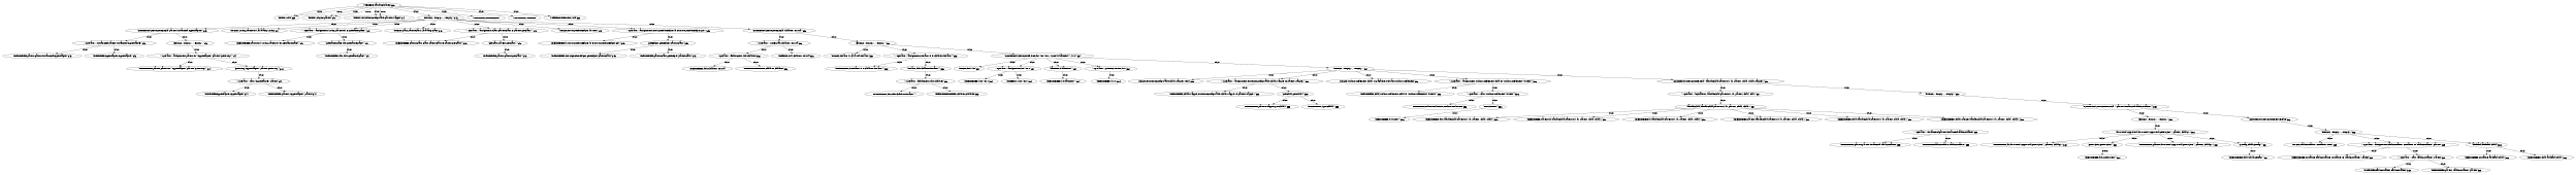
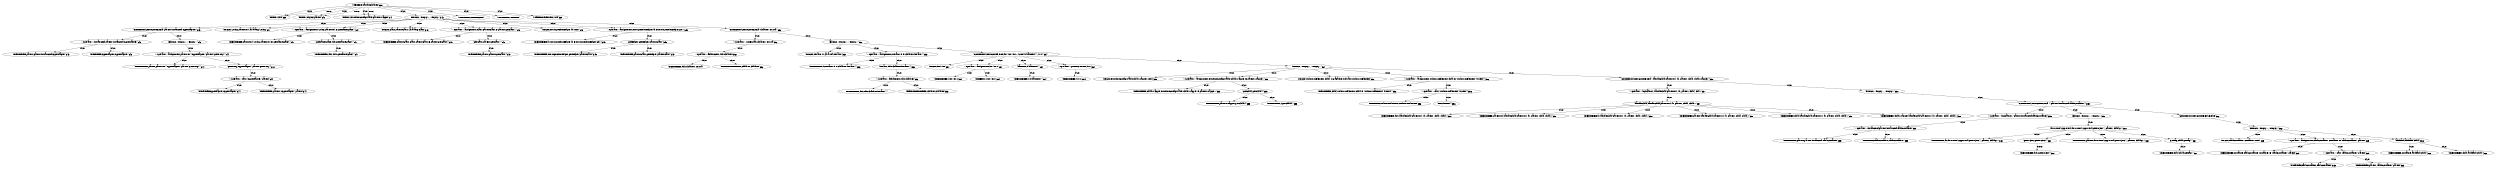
  digraph {
    n1 [label=<(METHOD,handleChildren)<SUB>339</SUB>>]
    n2 [label=<(PARAM,this)<SUB>339</SUB>>]
    n3 [label=<(PARAM,Object parent)<SUB>340</SUB>>]
    n4 [label=<(PARAM,RuntimeConfigurable parentWrapper)<SUB>341</SUB>>]
    n5 [label=<(BLOCK,&lt;empty&gt;,&lt;empty&gt;)<SUB>342</SUB>>]
    n6 [label=<(MODIFIER,PROTECTED)>]
    n7 [label=<(MODIFIER,VIRTUAL)>]
    n8 [label=<(METHOD_RETURN,void)<SUB>339</SUB>>]
    n9 [label=<(CONTROL_STRUCTURE,IF,if (parent instanceof TypeAdapter))<SUB>343</SUB>>]
    n10 [label=<(LOCAL,String parentUri: java.lang.String)<SUB>347</SUB>>]
    n11 [label=<(&lt;operator&gt;.assignment,String parentUri = getNamespace())<SUB>347</SUB>>]
    n12 [label=<(LOCAL,Class parentClass: java.lang.Class)<SUB>348</SUB>>]
    n13 [label=<(&lt;operator&gt;.assignment,Class parentClass = parent.getClass())<SUB>348</SUB>>]
    n14 [label=<(LOCAL,IntrospectionHelper ih: ANY)<SUB>349</SUB>>]
    n15 [label=<(&lt;operator&gt;.assignment,IntrospectionHelper ih = IntrospectionHelper.ge...)<SUB>349</SUB>>]
    n16 [label=<(CONTROL_STRUCTURE,IF,if (children != null))<SUB>352</SUB>>]
    n17 [label=<(&lt;operator&gt;.instanceOf,parent instanceof TypeAdapter)<SUB>343</SUB>>]
    n18 [label=<(BLOCK,&lt;empty&gt;,&lt;empty&gt;)<SUB>343</SUB>>]
    n19 [label=<(IDENTIFIER,parentUri,String parentUri = getNamespace())<SUB>547</SUB>>]
    n20 [label=<(getNamespace,this.getNamespace())<SUB>347</SUB>>]
    n21 [label=<(IDENTIFIER,parentClass,Class parentClass = parent.getClass())<SUB>348</SUB>>]
    n22 [label=<(getClass,parent.getClass())<SUB>348</SUB>>]
    n23 [label=<(IDENTIFIER,ih,IntrospectionHelper ih = IntrospectionHelper.ge...)<SUB>349</SUB>>]
    n24 [label=<(getHelper,getHelper(parentClass))<SUB>349</SUB>>]
    n25 [label=<(&lt;operator&gt;.notEquals,children != null)<SUB>352</SUB>>]
    n26 [label=<(BLOCK,&lt;empty&gt;,&lt;empty&gt;)<SUB>352</SUB>>]
    n27 [label=<(IDENTIFIER,parent,parent instanceof TypeAdapter)<SUB>343</SUB>>]
    n28 [label=<(TYPE_REF,TypeAdapter,TypeAdapter)<SUB>343</SUB>>]
    n29 [label=<(&lt;operator&gt;.assignment,parent = ((TypeAdapter) parent).getProxy())<SUB>344</SUB>>]
    n30 [label=<(IDENTIFIER,parent,parent = ((TypeAdapter) parent).getProxy())<SUB>344</SUB>>]
    n31 [label=<(getProxy,(TypeAdapter) parent.getProxy())<SUB>342</SUB>>]
    n32 [label=<(&lt;operator&gt;.cast,(TypeAdapter) parent)<SUB>344</SUB>>]
    n33 [label=<(TYPE_REF,TypeAdapter,TypeAdapter)<SUB>344</SUB>>]
    n34 [label=<(IDENTIFIER,parent,(TypeAdapter) parent)<SUB>344</SUB>>]
    n35 [label=<(IDENTIFIER,this,this.getNamespace())<SUB>347</SUB>>]
    n36 [label=<(IDENTIFIER,parent,parent.getClass())<SUB>348</SUB>>]
    n37 [label=<(IDENTIFIER,IntrospectionHelper,getHelper(parentClass))<SUB>349</SUB>>]
    n38 [label=<(IDENTIFIER,parentClass,getHelper(parentClass))<SUB>349</SUB>>]
    n39 [label=<(&lt;operator&gt;.fieldAccess,this.children)<SUB>352</SUB>>]
-   n40 [label=<(LITERAL,null,children != null)<SUB>352</SUB>>]
    n41 [label=<(LOCAL,Iterator it: java.util.Iterator)<SUB>353</SUB>>]
    n42 [label=<(&lt;operator&gt;.assignment,Iterator it = children.iterator())<SUB>353</SUB>>]
    n43 [label=<(CONTROL_STRUCTURE,FOR,for (int i = 0; Some(it.hasNext()); i++))<SUB>354</SUB>>]
    n44 [label=<(IDENTIFIER,this,children != null)>]
    n45 [label=<(FIELD_IDENTIFIER,children,children)<SUB>352</SUB>>]
    n46 [label=<(IDENTIFIER,it,Iterator it = children.iterator())<SUB>353</SUB>>]
    n47 [label=<(iterator,this.children.iterator())<SUB>353</SUB>>]
    n48 [label=<(LOCAL,int i: int)<SUB>354</SUB>>]
    n49 [label=<(&lt;operator&gt;.assignment,int i = 0)<SUB>354</SUB>>]
    n50 [label=<(hasNext,it.hasNext())<SUB>354</SUB>>]
    n51 [label=<(&lt;operator&gt;.postIncrement,i++)<SUB>354</SUB>>]
    n52 [label=<(BLOCK,&lt;empty&gt;,&lt;empty&gt;)<SUB>354</SUB>>]
    n53 [label=<(&lt;operator&gt;.fieldAccess,this.children)<SUB>353</SUB>>]
    n54 [label=<(IDENTIFIER,this,this.children.iterator())>]
    n55 [label=<(FIELD_IDENTIFIER,children,children)<SUB>353</SUB>>]
    n56 [label=<(IDENTIFIER,i,int i = 0)<SUB>354</SUB>>]
    n57 [label=<(LITERAL,0,int i = 0)<SUB>354</SUB>>]
    n58 [label=<(IDENTIFIER,it,it.hasNext())<SUB>354</SUB>>]
    n59 [label=<(IDENTIFIER,i,i++)<SUB>354</SUB>>]
    n60 [label=<(LOCAL,RuntimeConfigurable childWrapper: ANY)<SUB>355</SUB>>]
    n61 [label=<(&lt;operator&gt;.assignment,RuntimeConfigurable childWrapper = parentWrappe...)<SUB>355</SUB>>]
    n62 [label=<(LOCAL,UnknownElement child: org.apache.tools.ant.UnknownElement)<SUB>356</SUB>>]
    n63 [label=<(&lt;operator&gt;.assignment,UnknownElement child = (UnknownElement) it.next())<SUB>356</SUB>>]
    n64 [label=<(CONTROL_STRUCTURE,IF,if (!handleChild(parentUri, ih, parent, child, childWrapper)))<SUB>357</SUB>>]
    n65 [label=<(IDENTIFIER,childWrapper,RuntimeConfigurable childWrapper = parentWrappe...)<SUB>355</SUB>>]
    n66 [label=<(getChild,getChild(i))<SUB>355</SUB>>]
    n67 [label=<(IDENTIFIER,child,UnknownElement child = (UnknownElement) it.next())<SUB>356</SUB>>]
    n68 [label=<(&lt;operator&gt;.cast,(UnknownElement) it.next())<SUB>356</SUB>>]
    n69 [label=<(&lt;operator&gt;.logicalNot,!handleChild(parentUri, ih, parent, child, chil...)<SUB>357</SUB>>]
    n70 [label=<(BLOCK,&lt;empty&gt;,&lt;empty&gt;)<SUB>358</SUB>>]
    n71 [label=<(IDENTIFIER,parentWrapper,getChild(i))<SUB>355</SUB>>]
    n72 [label=<(IDENTIFIER,i,getChild(i))<SUB>355</SUB>>]
    n73 [label=<(TYPE_REF,UnknownElement,UnknownElement)<SUB>356</SUB>>]
    n74 [label=<(next,it.next())<SUB>356</SUB>>]
-   n75 [label=<(IDENTIFIER,it,it.next())<SUB>356</SUB>>]
    n76 [label=<(handleChild,handleChild(parentUri, ih, parent, child, child...)<SUB>357</SUB>>]
    n77 [label=<(CONTROL_STRUCTURE,IF,if (!(parent instanceof TaskContainer)))<SUB>359</SUB>>]
    n78 [label=<(IDENTIFIER,this,handleChild(parentUri, ih, parent, child, child...)<SUB>357</SUB>>]
    n79 [label=<(IDENTIFIER,parentUri,handleChild(parentUri, ih, parent, child, child...)<SUB>358</SUB>>]
    n80 [label=<(IDENTIFIER,ih,handleChild(parentUri, ih, parent, child, child...)<SUB>358</SUB>>]
    n81 [label=<(IDENTIFIER,parent,handleChild(parentUri, ih, parent, child, child...)<SUB>358</SUB>>]
    n82 [label=<(IDENTIFIER,child,handleChild(parentUri, ih, parent, child, child...)<SUB>358</SUB>>]
    n83 [label=<(IDENTIFIER,childWrapper,handleChild(parentUri, ih, parent, child, child...)<SUB>358</SUB>>]
+   n84 [label=<(&lt;operator&gt;.logicalNot,!(parent instanceof TaskContainer))<SUB>359</SUB>>]
    n85 [label=<(BLOCK,&lt;empty&gt;,&lt;empty&gt;)<SUB>359</SUB>>]
    n86 [label=<(CONTROL_STRUCTURE,ELSE,else)<SUB>362</SUB>>]
    n87 [label=<(&lt;operator&gt;.instanceOf,parent instanceof TaskContainer)<SUB>359</SUB>>]
    n88 [label=<(throwNotSupported,throwNotSupported(getProject(), parent, child.g...)<SUB>360</SUB>>]
    n89 [label=<(BLOCK,&lt;empty&gt;,&lt;empty&gt;)<SUB>362</SUB>>]
    n90 [label=<(IDENTIFIER,parent,parent instanceof TaskContainer)<SUB>359</SUB>>]
    n91 [label=<(TYPE_REF,TaskContainer,TaskContainer)<SUB>359</SUB>>]
    n92 [label=<(IDENTIFIER,ih,throwNotSupported(getProject(), parent, child.g...)<SUB>360</SUB>>]
    n93 [label=<(getProject,getProject())<SUB>360</SUB>>]
    n94 [label=<(IDENTIFIER,parent,throwNotSupported(getProject(), parent, child.g...)<SUB>360</SUB>>]
    n95 [label=<(getTag,child.getTag())<SUB>361</SUB>>]
    n96 [label=<(IDENTIFIER,this,getProject())<SUB>360</SUB>>]
    n97 [label=<(IDENTIFIER,child,child.getTag())<SUB>361</SUB>>]
    n98 [label=<(LOCAL,TaskContainer container: ANY)<SUB>365</SUB>>]
    n99 [label=<(&lt;operator&gt;.assignment,TaskContainer container = (TaskContainer) parent)<SUB>365</SUB>>]
    n100 [label=<(addTask,addTask(child))<SUB>366</SUB>>]
    n101 [label=<(IDENTIFIER,container,TaskContainer container = (TaskContainer) parent)<SUB>365</SUB>>]
    n102 [label=<(&lt;operator&gt;.cast,(TaskContainer) parent)<SUB>365</SUB>>]
    n103 [label=<(IDENTIFIER,container,addTask(child))<SUB>366</SUB>>]
    n104 [label=<(IDENTIFIER,child,addTask(child))<SUB>366</SUB>>]
    n105 [label=<(TYPE_REF,TaskContainer,TaskContainer)<SUB>365</SUB>>]
    n106 [label=<(IDENTIFIER,parent,(TaskContainer) parent)<SUB>365</SUB>>]
    n1 -> n2 [label="AST: "]
    n1 -> n2 [label="DDG: "]
    n1 -> n3 [label="AST: "]
    n1 -> n3 [label="DDG: "]
    n1 -> n4 [label="AST: "]
    n1 -> n4 [label="DDG: "]
    n1 -> n5 [label="AST: "]
    n1 -> n6 [label="AST: "]
    n1 -> n7 [label="AST: "]
    n1 -> n8 [label="AST: "]
    n5 -> n9 [label="AST: "]
    n5 -> n10 [label="AST: "]
    n5 -> n11 [label="AST: "]
    n5 -> n12 [label="AST: "]
    n5 -> n13 [label="AST: "]
    n5 -> n14 [label="AST: "]
    n5 -> n15 [label="AST: "]
    n5 -> n16 [label="AST: "]
    n9 -> n17 [label="AST: "]
    n9 -> n18 [label="AST: "]
    n11 -> n19 [label="AST: "]
    n11 -> n20 [label="AST: "]
    n13 -> n21 [label="AST: "]
    n13 -> n22 [label="AST: "]
    n15 -> n23 [label="AST: "]
    n15 -> n24 [label="AST: "]
    n16 -> n25 [label="AST: "]
    n16 -> n26 [label="AST: "]
    n17 -> n27 [label="AST: "]
    n17 -> n28 [label="AST: "]
    n18 -> n29 [label="AST: "]
    n20 -> n35 [label="AST: "]
    n22 -> n36 [label="AST: "]
    n24 -> n37 [label="AST: "]
    n24 -> n38 [label="AST: "]
    n25 -> n39 [label="AST: "]
-   n25 -> n40 [label="AST: "]
    n26 -> n41 [label="AST: "]
    n26 -> n42 [label="AST: "]
    n26 -> n43 [label="AST: "]
    n29 -> n30 [label="AST: "]
    n29 -> n31 [label="AST: "]
    n31 -> n32 [label="AST: "]
    n32 -> n33 [label="AST: "]
    n32 -> n34 [label="AST: "]
    n39 -> n44 [label="AST: "]
    n39 -> n45 [label="AST: "]
    n42 -> n46 [label="AST: "]
    n42 -> n47 [label="AST: "]
    n43 -> n48 [label="AST: "]
    n43 -> n49 [label="AST: "]
    n43 -> n50 [label="AST: "]
    n43 -> n51 [label="AST: "]
    n43 -> n52 [label="AST: "]
    n47 -> n53 [label="AST: "]
    n49 -> n56 [label="AST: "]
    n49 -> n57 [label="AST: "]
    n50 -> n58 [label="AST: "]
    n51 -> n59 [label="AST: "]
    n52 -> n60 [label="AST: "]
    n52 -> n61 [label="AST: "]
    n52 -> n62 [label="AST: "]
    n52 -> n63 [label="AST: "]
    n52 -> n64 [label="AST: "]
    n53 -> n54 [label="AST: "]
    n53 -> n55 [label="AST: "]
    n61 -> n65 [label="AST: "]
    n61 -> n66 [label="AST: "]
    n63 -> n67 [label="AST: "]
    n63 -> n68 [label="AST: "]
    n64 -> n69 [label="AST: "]
    n64 -> n70 [label="AST: "]
    n66 -> n71 [label="AST: "]
    n66 -> n72 [label="AST: "]
    n68 -> n73 [label="AST: "]
    n68 -> n74 [label="AST: "]
    n69 -> n76 [label="AST: "]
    n70 -> n77 [label="AST: "]
-   n74 -> n75 [label="AST: "]
    n76 -> n78 [label="AST: "]
    n76 -> n79 [label="AST: "]
    n76 -> n80 [label="AST: "]
    n76 -> n81 [label="AST: "]
    n76 -> n82 [label="AST: "]
    n76 -> n83 [label="AST: "]
+   n77 -> n84 [label="AST: "]
    n77 -> n85 [label="AST: "]
    n77 -> n86 [label="AST: "]
+   n84 -> n87 [label="AST: "]
    n85 -> n88 [label="AST: "]
    n86 -> n89 [label="AST: "]
    n87 -> n90 [label="AST: "]
    n87 -> n91 [label="AST: "]
    n88 -> n92 [label="AST: "]
    n88 -> n93 [label="AST: "]
    n88 -> n94 [label="AST: "]
    n88 -> n95 [label="AST: "]
    n89 -> n98 [label="AST: "]
    n89 -> n99 [label="AST: "]
    n89 -> n100 [label="AST: "]
    n93 -> n96 [label="DDG: "]
    n95 -> n97 [label="AST: "]
    n99 -> n101 [label="AST: "]
    n99 -> n102 [label="AST: "]
    n100 -> n103 [label="AST: "]
    n100 -> n104 [label="AST: "]
    n102 -> n105 [label="AST: "]
    n102 -> n106 [label="AST: "]
  }
